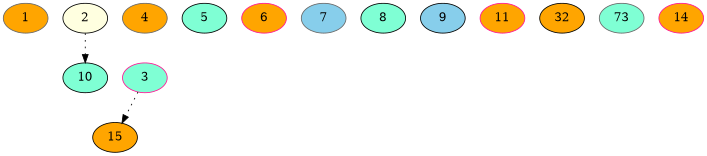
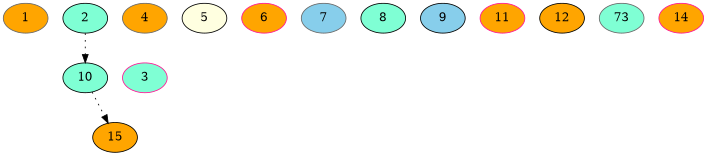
  digraph {
    node [alpha=0.05 color=black fillcolor=orange style=filled]
    edge [style=dotted]
    1 [alpha=0.01 color=gray40 expect_size=7137280]
-   2 [alpha=0.18 expect_size=26843136 fillcolor=lightyellow]
+   2 [alpha=0.18 expect_size=26843136 fillcolor=aquamarine]
    10 [alpha=0.16 expect_size=15425536 fillcolor=aquamarine]
    15 [alpha=0.03 expect_size=36793344]
    3 [color=deeppink expect_size=25090048 fillcolor=aquamarine]
    4 [color=gray40 expect_size=50436096]
-   5 [expect_size=31483904 fillcolor=aquamarine]
+   5 [expect_size=31483904 fillcolor=lightyellow]
    6 [alpha=0.15 color=deeppink expect_size=15967232]
    7 [alpha=0.12 color=gray40 expect_size=13730816 fillcolor=skyblue]
    8 [alpha=0.18 expect_size=41134080 fillcolor=aquamarine]
    9 [alpha=0.00 expect_size=7471104 fillcolor=skyblue]
    11 [alpha=0.12 color=deeppink expect_size=13353984]
-   12 [alpha=0.04 expect_size=16762880 label=32]
+   12 [alpha=0.04 expect_size=16762880]
    n14 [alpha=0.14 color=gray40 expect_size=13122560 fillcolor=aquamarine label=73]
    14 [alpha=0.07 color=deeppink expect_size=24665088]
    2 -> 10
-   3 -> 15
+   10 -> 15
  }
